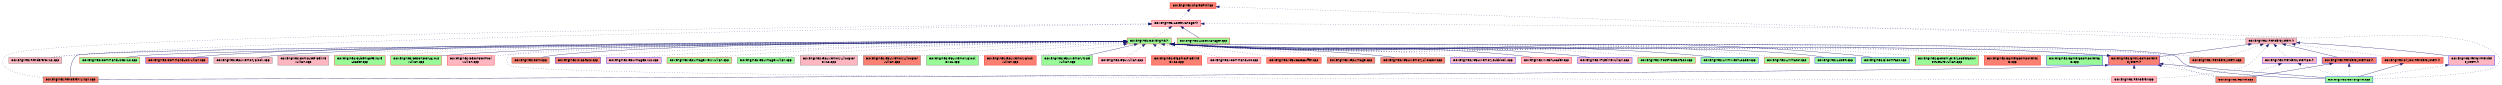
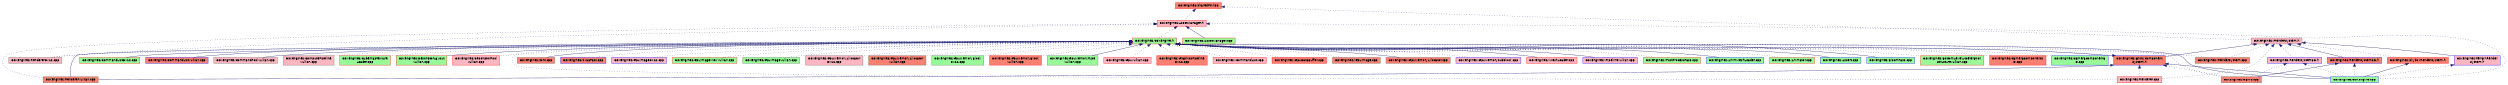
  digraph {
    node [color=red fillcolor=salmon fontname=Helvetica fontsize=10 shape=record style=filled]
    edge [color=midnightblue dir=back fontname=Helvetica fontsize=10 labelfontname=Helvetica labelfontsize=10 style=dotted]
    n1 [fontcolor=black height=0.2 label="OSKengine2/SharedPtr.hpp" width=0.4]
    n2 [fillcolor=lightpink height=0.2 label="OSKengine2/AssetManager.h" width=0.4]
    n3 [color=gray40 fillcolor=lightpink height=0.2 label="OSKengine2/IRenderSystem.h" width=0.4]
    n4 [fillcolor=palegreen height=0.2 label="OSKengine2/AssetManager.cpp" width=0.4]
    n5 [color=blue fillcolor=palegreen height=0.2 label="OSKengine2/OSKengine.cpp" width=0.4]
    n6 [fillcolor=palegreen height=0.2 label="OSKengine2/OSKengine.h" width=0.4]
    n7 [color=gray40 height=0.2 label="OSKengine2/RendererVulkan.cpp" width=0.4]
    n8 [color=gray40 fillcolor=lightpink height=0.2 label="OSKengine2/RendererDx12.cpp" width=0.4]
    n9 [color=blue height=0.2 label="OSKengine2/EntityComponent\lSystem.h" width=0.4]
    n10 [fillcolor=lightpink height=0.2 label="OSKengine2/Renderer.cpp" width=0.4]
    n11 [color=gray40 height=0.2 label="OSKengine2/IRenderSystem.cpp" width=0.4]
    n12 [color=blue height=0.2 label="OSKengine2/RenderSystem2D.h" width=0.4]
    n13 [color=blue fillcolor=lightpink height=0.2 label="OSKengine2/RenderSystem3D.h" width=0.4]
    n14 [height=0.2 label="OSKengine2/SkyboxRenderSystem.h" width=0.4]
    n15 [color=blue fillcolor=lightpink height=0.2 label="OSKengine2/TerrainRender\lSystem.h" width=0.4]
    n16 [color=blue fillcolor=palegreen height=0.2 label="OSKengine2/AnimMeshLoader.cpp" width=0.4]
    n17 [fillcolor=palegreen height=0.2 label="OSKengine2/Animator.cpp" width=0.4]
    n18 [color=blue fillcolor=palegreen height=0.2 label="OSKengine2/Assert.cpp" width=0.4]
    n19 [color=blue fillcolor=palegreen height=0.2 label="OSKengine2/BloomPass.cpp" width=0.4]
    n20 [fillcolor=palegreen height=0.2 label="OSKengine2/BottomLevelAcceleration\lStructureVulkan.cpp" width=0.4]
    n21 [height=0.2 label="OSKengine2/CameraComponent2\lD.cpp" width=0.4]
    n22 [color=blue fillcolor=palegreen height=0.2 label="OSKengine2/CameraComponent3\lD.cpp" width=0.4]
    n23 [fillcolor=palegreen height=0.2 label="OSKengine2/CommandListDx12.cpp" width=0.4]
    n24 [color=blue height=0.2 label="OSKengine2/CommandListVulkan.cpp" width=0.4]
-   n25 [color=gray40 fillcolor=lightpink height=0.2 label="OSKengine2/GpuMemoryBlock.cpp" width=0.4]
+   n25 [color=gray40 fillcolor=lightpink height=0.2 label="OSKengine2/CommandPoolVulkan.cpp" width=0.4]
    n26 [color=gray40 fillcolor=lightpink height=0.2 label="OSKengine2/ComputePipeline\lVulkan.cpp" width=0.4]
    n27 [fillcolor=palegreen height=0.2 label="OSKengine2/CubemapTexture\lLoader.cpp" width=0.4]
    n28 [fillcolor=palegreen height=0.2 label="OSKengine2/DescriptorLayout\lVulkan.cpp" width=0.4]
    n29 [fillcolor=lightpink height=0.2 label="OSKengine2/DescriptorPool\lVulkan.cpp" width=0.4]
    n30 [color=gray40 height=0.2 label="OSKengine2/Game.cpp" width=0.4]
    n31 [color=gray40 height=0.2 label="OSKengine2/Font.cpp" width=0.4]
    n32 [color=blue height=0.2 label="OSKengine2/FxaaPass.cpp" width=0.4]
    n33 [color=blue fillcolor=lightpink height=0.2 label="OSKengine2/GpuImageDx12.cpp" width=0.4]
    n34 [fillcolor=palegreen height=0.2 label="OSKengine2/GpuImageViewVulkan.cpp" width=0.4]
    n35 [color=gray40 fillcolor=palegreen height=0.2 label="OSKengine2/GpuImageVulkan.cpp" width=0.4]
    n36 [color=gray40 fillcolor=lightpink height=0.2 label="OSKengine2/GpuMemoryAllocator\lDx12.cpp" width=0.4]
    n37 [color=gray40 height=0.2 label="OSKengine2/GpuMemoryAllocator\lVulkan.cpp" width=0.4]
    n38 [color=gray40 fillcolor=palegreen height=0.2 label="OSKengine2/GpuMemoryBlock\lDx12.cpp" width=0.4]
    n39 [height=0.2 label="OSKengine2/GpuMemoryBlock\lVulkan.cpp" width=0.4]
    n40 [color=gray40 fillcolor=palegreen height=0.2 label="OSKengine2/GpuMemoryType\lVulkan.cpp" width=0.4]
    n41 [fillcolor=lightpink height=0.2 label="OSKengine2/GpuVulkan.cpp" width=0.4]
    n42 [height=0.2 label="OSKengine2/GraphicsPipeline\lDx12.cpp" width=0.4]
    n43 [fillcolor=lightpink height=0.2 label="OSKengine2/ICommandList.cpp" width=0.4]
    n44 [height=0.2 label="OSKengine2/IGpuDataBuffer.cpp" width=0.4]
    n45 [color=gray40 height=0.2 label="OSKengine2/IGpuImage.cpp" width=0.4]
    n46 [color=gray40 height=0.2 label="OSKengine2/IGpuMemoryAllocator.cpp" width=0.4]
    n47 [color=blue fillcolor=lightpink height=0.2 label="OSKengine2/IGpuMemorySubblock.cpp" width=0.4]
    n48 [fillcolor=lightpink height=0.2 label="OSKengine2/IMeshLoader.cpp" width=0.4]
    n49 [color=blue fillcolor=lightpink height=0.2 label="OSKengine2/IPipelineVulkan.cpp" width=0.4]
    n50 [fillcolor=palegreen height=0.2 label="OSKengine2/IPostProcessPass.cpp" width=0.4]
    n1 -> n2
    n1 -> n3
    n2 -> n4 [style=solid]
    n2 -> n5
    n2 -> n6
    n2 -> n7
    n2 -> n8
    n3 -> n9 [style=solid]
    n3 -> n10
    n3 -> n11
    n3 -> n12 [style=solid]
    n3 -> n13
    n3 -> n14
    n3 -> n15 [style=solid]
    n6 -> n5 [style=solid]
    n6 -> n7 [style=solid]
    n6 -> n8
    n6 -> n9 [style=solid]
    n6 -> n10
    n6 -> n11
    n6 -> n16 [style=solid]
    n6 -> n17
    n6 -> n18 [style=solid]
    n6 -> n19 [style=solid]
    n6 -> n20
    n6 -> n21
    n6 -> n22
    n6 -> n23 [style=solid]
    n6 -> n24 [style=solid]
    n6 -> n25 [style=solid]
    n6 -> n26
    n6 -> n27
    n6 -> n28 [style=solid]
    n6 -> n29
    n6 -> n30
    n6 -> n31 [style=solid]
    n6 -> n32
    n6 -> n33
    n6 -> n34
    n6 -> n35
    n6 -> n36
    n6 -> n37
    n6 -> n38
    n6 -> n39
    n6 -> n40 [style=solid]
    n6 -> n41
    n6 -> n42
    n6 -> n43
    n6 -> n44
    n6 -> n45
    n6 -> n46 [style=solid]
    n6 -> n47
    n6 -> n48 [style=solid]
    n6 -> n49 [style=solid]
    n6 -> n50
    n9 -> n5 [style=solid]
    n9 -> n6
    n9 -> n7 [style=solid]
    n9 -> n10
    n9 -> n30
    n12 -> n5
    n12 -> n30 [style=solid]
    n13 -> n5
    n13 -> n30
    n14 -> n5 [style=solid]
    n15 -> n5
  }
